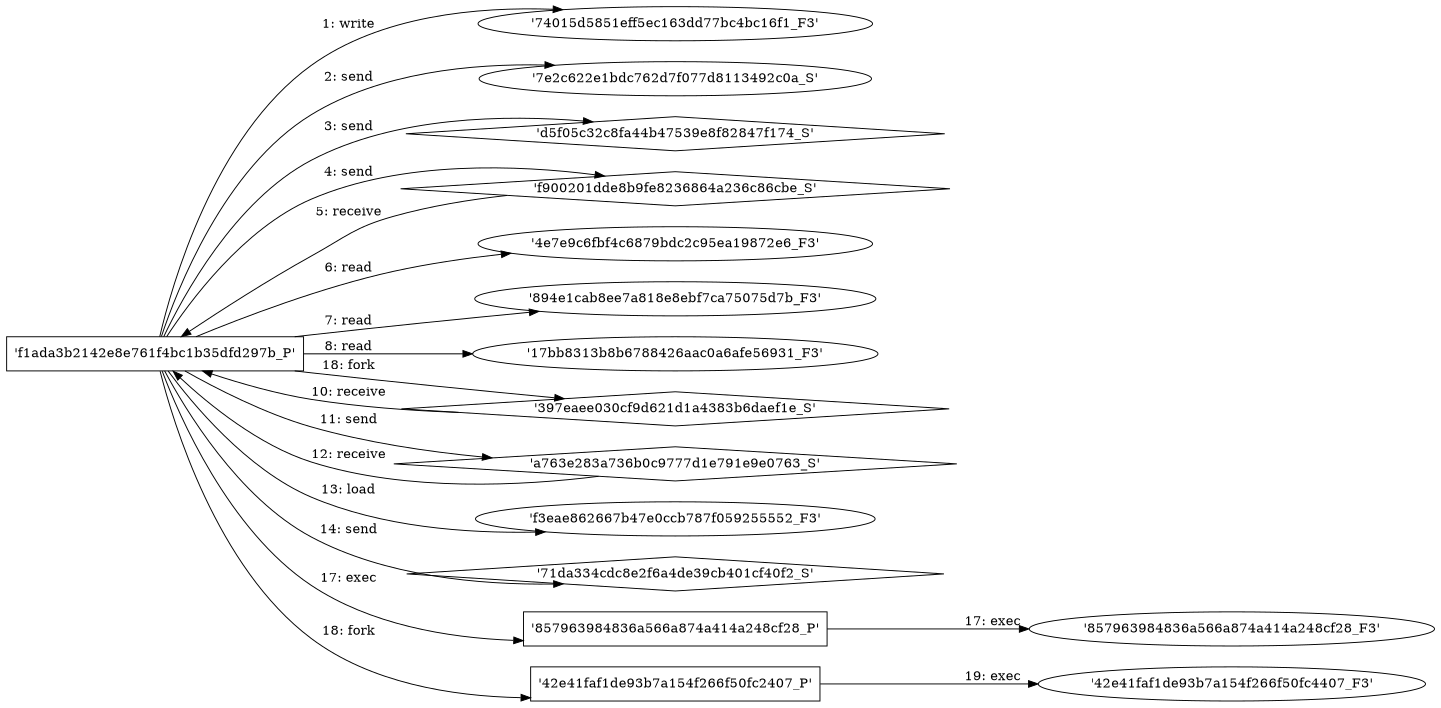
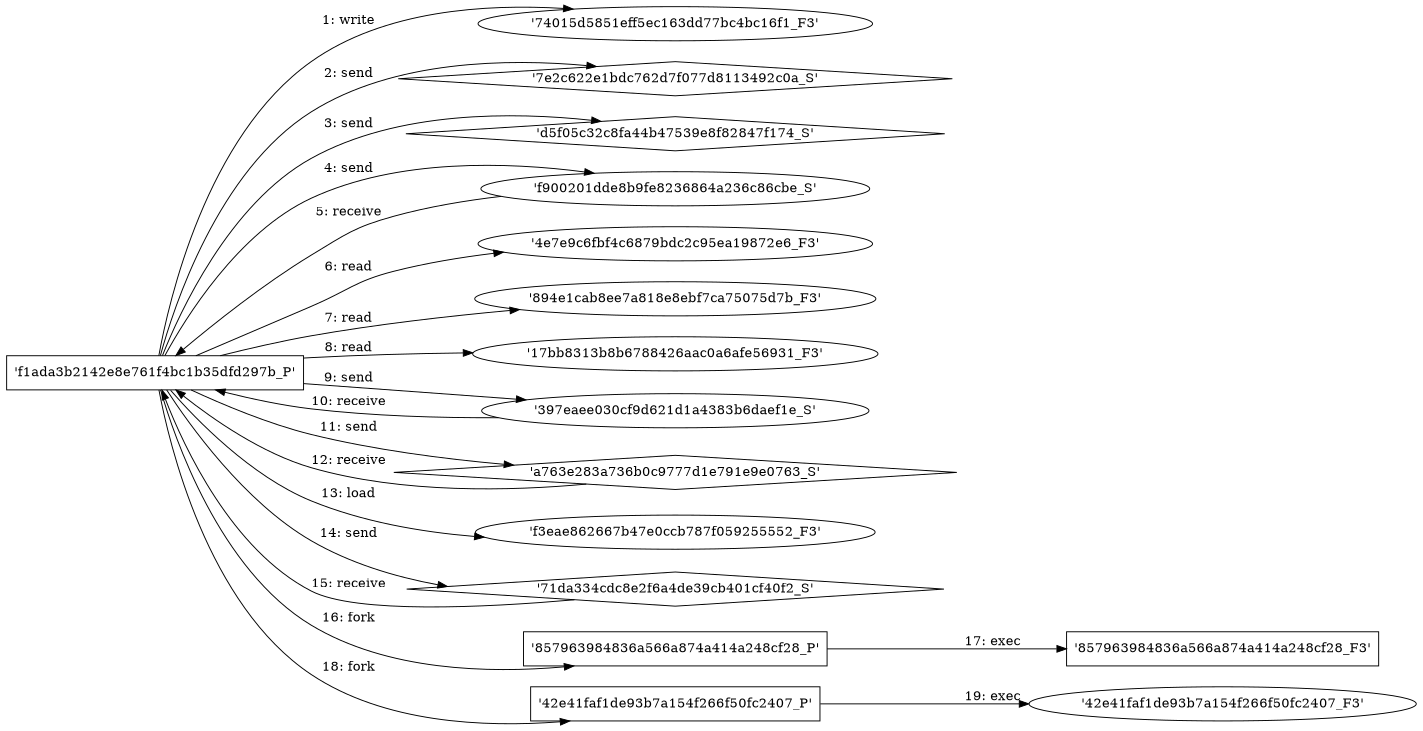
  digraph {
    engine=neato
    fixedsize=false
    fontsize=10
    nodesep=0.3
    rankdir=LR
    ranksep=0
    splines=true
    node [node_type=Socket shape=ellipse]
    "'74015d5851eff5ec163dd77bc4bc16f1_F3'" [node_type=file]
    "'f1ada3b2142e8e761f4bc1b35dfd297b_P'" [node_type=Process shape=box]
-   "'7e2c622e1bdc762d7f077d8113492c0a_S'"
+   "'7e2c622e1bdc762d7f077d8113492c0a_S'" [shape=diamond]
    "'d5f05c32c8fa44b47539e8f82847f174_S'" [shape=diamond]
-   "'f900201dde8b9fe8236864a236c86cbe_S'" [shape=diamond]
+   "'f900201dde8b9fe8236864a236c86cbe_S'"
    "'4e7e9c6fbf4c6879bdc2c95ea19872e6_F3'" [node_type=file]
    n7 [label="'894e1cab8ee7a818e8ebf7ca75075d7b_F3'" node_type=file]
    "'17bb8313b8b6788426aac0a6afe56931_F3'" [node_type=file]
-   "'397eaee030cf9d621d1a4383b6daef1e_S'" [shape=diamond]
+   "'397eaee030cf9d621d1a4383b6daef1e_S'"
    "'a763e283a736b0c9777d1e791e9e0763_S'" [shape=diamond]
    "'f3eae862667b47e0ccb787f059255552_F3'" [node_type=file]
    n12 [label="'71da334cdc8e2f6a4de39cb401cf40f2_S'" shape=diamond]
    "'857963984836a566a874a414a248cf28_P'" [node_type=Process shape=box]
    "'42e41faf1de93b7a154f266f50fc2407_P'" [node_type=Process shape=box]
-   "'857963984836a566a874a414a248cf28_F3'" [node_type=File]
-   "'42e41faf1de93b7a154f266f50fc2407_F3'" [node_type=File label="'42e41faf1de93b7a154f266f50fc4407_F3'"]
+   "'857963984836a566a874a414a248cf28_F3'" [node_type=File shape=box]
+   "'42e41faf1de93b7a154f266f50fc2407_F3'" [node_type=File]
    "'f1ada3b2142e8e761f4bc1b35dfd297b_P'" -> "'74015d5851eff5ec163dd77bc4bc16f1_F3'" [label="1: write"]
    "'f1ada3b2142e8e761f4bc1b35dfd297b_P'" -> "'7e2c622e1bdc762d7f077d8113492c0a_S'" [label="2: send"]
    "'f1ada3b2142e8e761f4bc1b35dfd297b_P'" -> "'d5f05c32c8fa44b47539e8f82847f174_S'" [label="3: send"]
    "'f1ada3b2142e8e761f4bc1b35dfd297b_P'" -> "'f900201dde8b9fe8236864a236c86cbe_S'" [label="4: send"]
    "'f1ada3b2142e8e761f4bc1b35dfd297b_P'" -> "'4e7e9c6fbf4c6879bdc2c95ea19872e6_F3'" [label="6: read"]
    "'f1ada3b2142e8e761f4bc1b35dfd297b_P'" -> n7 [label="7: read"]
    "'f1ada3b2142e8e761f4bc1b35dfd297b_P'" -> "'17bb8313b8b6788426aac0a6afe56931_F3'" [label="8: read"]
-   "'f1ada3b2142e8e761f4bc1b35dfd297b_P'" -> "'397eaee030cf9d621d1a4383b6daef1e_S'" [label="18: fork"]
+   "'f1ada3b2142e8e761f4bc1b35dfd297b_P'" -> "'397eaee030cf9d621d1a4383b6daef1e_S'" [label="9: send"]
    "'f1ada3b2142e8e761f4bc1b35dfd297b_P'" -> "'a763e283a736b0c9777d1e791e9e0763_S'" [label="11: send"]
    "'f1ada3b2142e8e761f4bc1b35dfd297b_P'" -> "'f3eae862667b47e0ccb787f059255552_F3'" [label="13: load"]
    "'f1ada3b2142e8e761f4bc1b35dfd297b_P'" -> n12 [label="14: send"]
-   "'f1ada3b2142e8e761f4bc1b35dfd297b_P'" -> "'857963984836a566a874a414a248cf28_P'" [label="17: exec"]
+   "'f1ada3b2142e8e761f4bc1b35dfd297b_P'" -> "'857963984836a566a874a414a248cf28_P'" [label="16: fork"]
    "'f1ada3b2142e8e761f4bc1b35dfd297b_P'" -> "'42e41faf1de93b7a154f266f50fc2407_P'" [label="18: fork"]
    "'f900201dde8b9fe8236864a236c86cbe_S'" -> "'f1ada3b2142e8e761f4bc1b35dfd297b_P'" [label="5: receive"]
    "'397eaee030cf9d621d1a4383b6daef1e_S'" -> "'f1ada3b2142e8e761f4bc1b35dfd297b_P'" [label="10: receive"]
    "'a763e283a736b0c9777d1e791e9e0763_S'" -> "'f1ada3b2142e8e761f4bc1b35dfd297b_P'" [label="12: receive"]
+   n12 -> "'f1ada3b2142e8e761f4bc1b35dfd297b_P'" [label="15: receive"]
    "'857963984836a566a874a414a248cf28_P'" -> "'857963984836a566a874a414a248cf28_F3'" [label="17: exec"]
    "'42e41faf1de93b7a154f266f50fc2407_P'" -> "'42e41faf1de93b7a154f266f50fc2407_F3'" [label="19: exec"]
  }
